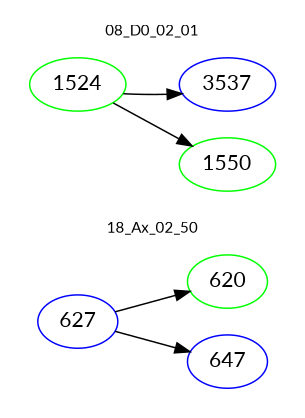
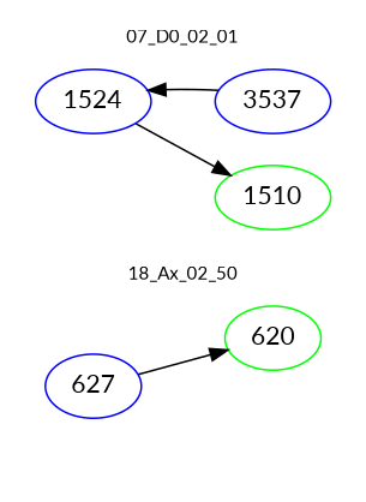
  digraph {
    fontname=Lato
    rankdir=LR
    node [color=blue fontname=Lato]
    edge [color=black fontname=Lato]
    n1 [label=627]
-   n2 [label=647]
    n3 [color=green label=620]
-   n4 [color=green label=1524]
-   n5 [color=green label=1550]
+   n4 [label=1524]
+   n5 [color=green label=1510]
    n6 [label=3537]
    subgraph cluster_1 {
      color=white
      fontsize=10
      label="18_Ax_02_50"
      n1
-     n2
      n3
    }
    subgraph cluster_2 {
      color=white
      fontsize=10
-     label="08_D0_02_01"
+     label="07_D0_02_01"
      n4
      n5
      n6
    }
-   n1 -> n2
    n1 -> n3
    n4 -> n5
-   n4 -> n6
+   n6 -> n4
  }
